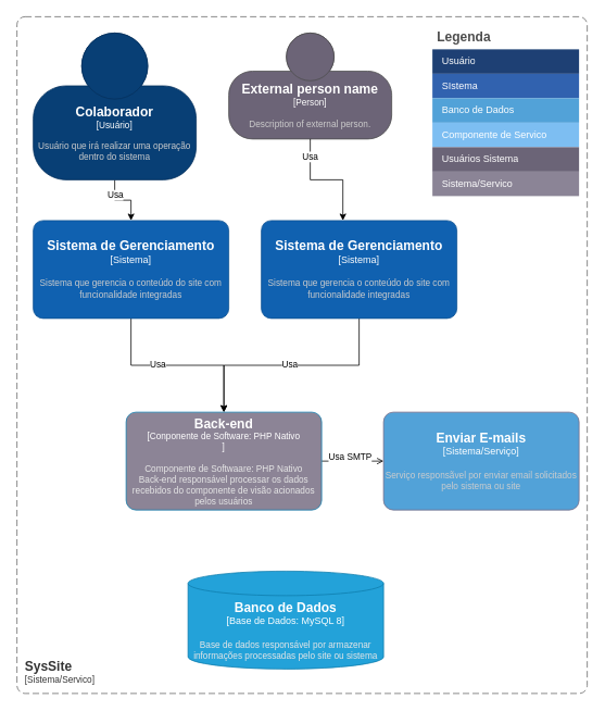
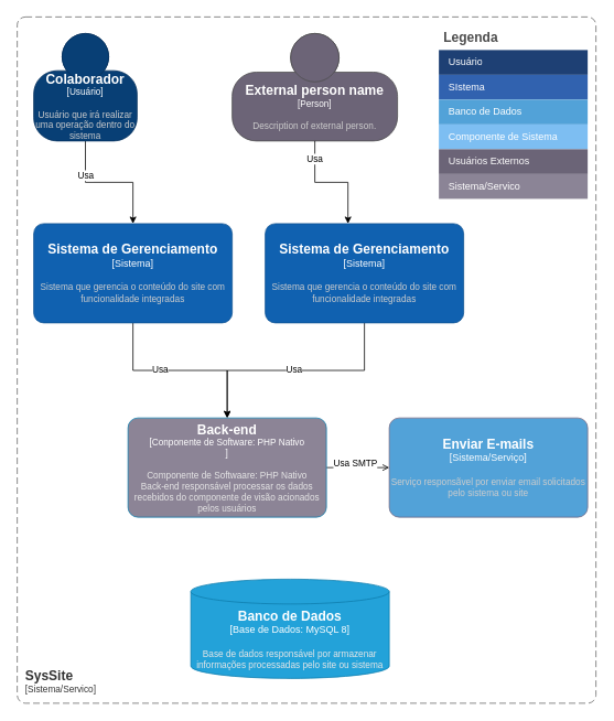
  <mxCell id="0" />
  <mxCell id="1" parent="0" />
  <mxCell id="2" value="&lt;font style=&quot;font-size: 16px&quot;&gt;&lt;b&gt;&lt;div style=&quot;text-align: left&quot;&gt;SysSite&lt;/div&gt;&lt;/b&gt;&lt;/font&gt;&lt;div style=&quot;text-align: left&quot;&gt;[Sistema/Servico]&lt;/div&gt;" style="rounded=1;fontSize=11;whiteSpace=wrap;html=1;dashed=1;arcSize=20;fillColor=none;strokeColor=#666666;fontColor=#333333;labelBackgroundColor=none;align=left;verticalAlign=bottom;labelBorderColor=none;spacingTop=0;spacing=10;dashPattern=8 4;metaEdit=1;rotatable=0;perimeter=rectanglePerimeter;noLabel=0;labelPadding=0;allowArrows=0;connectable=0;expand=0;recursiveResize=0;editable=1;pointerEvents=0;absoluteArcSize=1;points=[[0.25,0,0],[0.5,0,0],[0.75,0,0],[1,0.25,0],[1,0.5,0],[1,0.75,0],[0.75,1,0],[0.5,1,0],[0.25,1,0],[0,0.75,0],[0,0.5,0],[0,0.25,0]];" vertex="1" parent="1"><mxGeometry x="20" y="20" width="700" height="830" as="geometry" /></mxCell>
  <mxCell id="3" value="Legenda&#10;" style="shape=table;startSize=30;container=1;collapsible=0;childLayout=tableLayout;fontSize=16;align=left;verticalAlign=top;fillColor=none;strokeColor=none;fontColor=#4D4D4D;fontStyle=1;spacingLeft=6;spacing=0;resizable=0;" vertex="1" parent="1"><mxGeometry x="530" y="30" width="180" height="210" as="geometry" /></mxCell>
  <mxCell id="4" value="" style="shape=tableRow;horizontal=0;startSize=0;swimlaneHead=0;swimlaneBody=0;strokeColor=inherit;top=0;left=0;bottom=0;right=0;collapsible=0;dropTarget=0;fillColor=none;points=[[0,0.5],[1,0.5]];portConstraint=eastwest;fontSize=12;" vertex="1" parent="3"><mxGeometry y="30" width="180" height="30" as="geometry" /></mxCell>
  <mxCell id="5" value="Usuário" style="shape=partialRectangle;html=1;whiteSpace=wrap;connectable=0;strokeColor=inherit;overflow=hidden;fillColor=#1E4074;top=0;left=0;bottom=0;right=0;pointerEvents=1;fontSize=12;align=left;fontColor=#FFFFFF;gradientColor=none;spacingLeft=10;spacingRight=4;" vertex="1" parent="4"><mxGeometry width="180" height="30" as="geometry"><mxRectangle width="180" height="30" as="alternateBounds" /></mxGeometry></mxCell>
  <mxCell id="6" value="" style="shape=tableRow;horizontal=0;startSize=0;swimlaneHead=0;swimlaneBody=0;strokeColor=inherit;top=0;left=0;bottom=0;right=0;collapsible=0;dropTarget=0;fillColor=none;points=[[0,0.5],[1,0.5]];portConstraint=eastwest;fontSize=12;" vertex="1" parent="3"><mxGeometry y="60" width="180" height="30" as="geometry" /></mxCell>
  <mxCell id="7" value="SIstema" style="shape=partialRectangle;html=1;whiteSpace=wrap;connectable=0;strokeColor=inherit;overflow=hidden;fillColor=#3162AF;top=0;left=0;bottom=0;right=0;pointerEvents=1;fontSize=12;align=left;fontColor=#FFFFFF;gradientColor=none;spacingLeft=10;spacingRight=4;" vertex="1" parent="6"><mxGeometry width="180" height="30" as="geometry"><mxRectangle width="180" height="30" as="alternateBounds" /></mxGeometry></mxCell>
  <mxCell id="8" value="" style="shape=tableRow;horizontal=0;startSize=0;swimlaneHead=0;swimlaneBody=0;strokeColor=inherit;top=0;left=0;bottom=0;right=0;collapsible=0;dropTarget=0;fillColor=none;points=[[0,0.5],[1,0.5]];portConstraint=eastwest;fontSize=12;" vertex="1" parent="3"><mxGeometry y="90" width="180" height="30" as="geometry" /></mxCell>
  <mxCell id="9" value="Banco de Dados" style="shape=partialRectangle;html=1;whiteSpace=wrap;connectable=0;strokeColor=inherit;overflow=hidden;fillColor=#52a2d8;top=0;left=0;bottom=0;right=0;pointerEvents=1;fontSize=12;align=left;fontColor=#FFFFFF;gradientColor=none;spacingLeft=10;spacingRight=4;" vertex="1" parent="8"><mxGeometry width="180" height="30" as="geometry"><mxRectangle width="180" height="30" as="alternateBounds" /></mxGeometry></mxCell>
  <mxCell id="10" value="" style="shape=tableRow;horizontal=0;startSize=0;swimlaneHead=0;swimlaneBody=0;strokeColor=inherit;top=0;left=0;bottom=0;right=0;collapsible=0;dropTarget=0;fillColor=none;points=[[0,0.5],[1,0.5]];portConstraint=eastwest;fontSize=12;" vertex="1" parent="3"><mxGeometry y="120" width="180" height="30" as="geometry" /></mxCell>
- <mxCell id="11" value="Componente de Servico" style="shape=partialRectangle;html=1;whiteSpace=wrap;connectable=0;strokeColor=inherit;overflow=hidden;fillColor=#7dbef2;top=0;left=0;bottom=0;right=0;pointerEvents=1;fontSize=12;align=left;fontColor=#FFFFFF;gradientColor=none;spacingLeft=10;spacingRight=4;" vertex="1" parent="10"><mxGeometry width="180" height="30" as="geometry"><mxRectangle width="180" height="30" as="alternateBounds" /></mxGeometry></mxCell>
+ <mxCell id="11" value="Componente de Sistema" style="shape=partialRectangle;html=1;whiteSpace=wrap;connectable=0;strokeColor=inherit;overflow=hidden;fillColor=#7dbef2;top=0;left=0;bottom=0;right=0;pointerEvents=1;fontSize=12;align=left;fontColor=#FFFFFF;gradientColor=none;spacingLeft=10;spacingRight=4;" vertex="1" parent="10"><mxGeometry width="180" height="30" as="geometry"><mxRectangle width="180" height="30" as="alternateBounds" /></mxGeometry></mxCell>
  <mxCell id="12" value="" style="shape=tableRow;horizontal=0;startSize=0;swimlaneHead=0;swimlaneBody=0;strokeColor=inherit;top=0;left=0;bottom=0;right=0;collapsible=0;dropTarget=0;fillColor=none;points=[[0,0.5],[1,0.5]];portConstraint=eastwest;fontSize=12;" vertex="1" parent="3"><mxGeometry y="150" width="180" height="30" as="geometry" /></mxCell>
- <mxCell id="13" value="Usuários Sistema" style="shape=partialRectangle;html=1;whiteSpace=wrap;connectable=0;strokeColor=inherit;overflow=hidden;fillColor=#6b6477;top=0;left=0;bottom=0;right=0;pointerEvents=1;fontSize=12;align=left;fontColor=#FFFFFF;gradientColor=none;spacingLeft=10;spacingRight=4;" vertex="1" parent="12"><mxGeometry width="180" height="30" as="geometry"><mxRectangle width="180" height="30" as="alternateBounds" /></mxGeometry></mxCell>
+ <mxCell id="13" value="Usuários Externos" style="shape=partialRectangle;html=1;whiteSpace=wrap;connectable=0;strokeColor=inherit;overflow=hidden;fillColor=#6b6477;top=0;left=0;bottom=0;right=0;pointerEvents=1;fontSize=12;align=left;fontColor=#FFFFFF;gradientColor=none;spacingLeft=10;spacingRight=4;" vertex="1" parent="12"><mxGeometry width="180" height="30" as="geometry"><mxRectangle width="180" height="30" as="alternateBounds" /></mxGeometry></mxCell>
  <mxCell id="14" value="" style="shape=tableRow;horizontal=0;startSize=0;swimlaneHead=0;swimlaneBody=0;strokeColor=inherit;top=0;left=0;bottom=0;right=0;collapsible=0;dropTarget=0;fillColor=none;points=[[0,0.5],[1,0.5]];portConstraint=eastwest;fontSize=12;" vertex="1" parent="3"><mxGeometry y="180" width="180" height="30" as="geometry" /></mxCell>
  <mxCell id="15" value="Sistema/Servico" style="shape=partialRectangle;html=1;whiteSpace=wrap;connectable=0;strokeColor=inherit;overflow=hidden;fillColor=#8b8496;top=0;left=0;bottom=0;right=0;pointerEvents=1;fontSize=12;align=left;fontColor=#FFFFFF;gradientColor=none;spacingLeft=10;spacingRight=4;" vertex="1" parent="14"><mxGeometry width="180" height="30" as="geometry"><mxRectangle width="180" height="30" as="alternateBounds" /></mxGeometry></mxCell>
  <mxCell id="16" value="" style="edgeStyle=orthogonalEdgeStyle;rounded=0;orthogonalLoop=1;jettySize=auto;html=1;" edge="1" parent="1" source="18" target="22"><mxGeometry relative="1" as="geometry" /></mxCell>
  <mxCell id="17" value="Usa" style="edgeLabel;html=1;align=center;verticalAlign=middle;resizable=0;points=[];" vertex="1" connectable="0" parent="16"><mxGeometry x="-0.48" relative="1" as="geometry"><mxPoint as="offset" /></mxGeometry></mxCell>
- <mxCell id="18" value="&lt;font style=&quot;font-size: 16px&quot;&gt;&lt;b&gt;Colaborador&lt;/b&gt;&lt;/font&gt;&lt;div&gt;[Usuário]&lt;/div&gt;&lt;br&gt;&lt;div&gt;&lt;font style=&quot;font-size: 11px&quot;&gt;&lt;font color=&quot;#cccccc&quot;&gt;Usuário que irá realizar uma operação dentro do sistema&lt;/font&gt;&lt;/div&gt;" style="html=1;fontSize=11;dashed=0;whiteSpace=wrap;fillColor=#083F75;strokeColor=#06315C;fontColor=#ffffff;shape=mxgraph.c4.person2;align=center;metaEdit=1;points=[[0.5,0,0],[1,0.5,0],[1,0.75,0],[0.75,1,0],[0.5,1,0],[0.25,1,0],[0,0.75,0],[0,0.5,0]];resizable=0;" vertex="1" parent="1"><mxGeometry x="40" y="40" width="200" height="180" as="geometry" /></mxCell>
+ <mxCell id="18" value="&lt;font style=&quot;font-size: 16px&quot;&gt;&lt;b&gt;Colaborador&lt;/b&gt;&lt;/font&gt;&lt;div&gt;[Usuário]&lt;/div&gt;&lt;br&gt;&lt;div&gt;&lt;font style=&quot;font-size: 11px&quot;&gt;&lt;font color=&quot;#cccccc&quot;&gt;Usuário que irá realizar uma operação dentro do sistema&lt;/font&gt;&lt;/div&gt;" style="html=1;fontSize=11;dashed=0;whiteSpace=wrap;fillColor=#083F75;strokeColor=#06315C;fontColor=#ffffff;shape=mxgraph.c4.person2;align=center;metaEdit=1;points=[[0.5,0,0],[1,0.5,0],[1,0.75,0],[0.75,1,0],[0.5,1,0],[0.25,1,0],[0,0.75,0],[0,0.5,0]];resizable=0;" vertex="1" parent="1"><mxGeometry x="40" y="40" width="125" height="130" as="geometry" /></mxCell>
  <mxCell id="19" value="&lt;font style=&quot;font-size: 16px&quot;&gt;&lt;b&gt;External person name&lt;/b&gt;&lt;/font&gt;&lt;div&gt;[Person]&lt;/div&gt;&lt;br&gt;&lt;div&gt;&lt;font style=&quot;font-size: 11px&quot;&gt;&lt;font color=&quot;#cccccc&quot;&gt;Description of external person.&lt;/font&gt;&lt;/div&gt;" style="html=1;fontSize=11;dashed=0;whiteSpace=wrap;fillColor=#6C6477;strokeColor=#4D4D4D;fontColor=#ffffff;shape=mxgraph.c4.person2;align=center;metaEdit=1;points=[[0.5,0,0],[1,0.5,0],[1,0.75,0],[0.75,1,0],[0.5,1,0],[0.25,1,0],[0,0.75,0],[0,0.5,0]];resizable=0;" vertex="1" parent="1"><mxGeometry x="280" y="40" width="200" height="130" as="geometry" /></mxCell>
  <mxCell id="20" style="edgeStyle=orthogonalEdgeStyle;rounded=0;orthogonalLoop=1;jettySize=auto;html=1;" edge="1" parent="1" source="22" target="25"><mxGeometry relative="1" as="geometry" /></mxCell>
  <mxCell id="21" value="Usa" style="edgeLabel;html=1;align=center;verticalAlign=middle;resizable=0;points=[];" vertex="1" connectable="0" parent="20"><mxGeometry x="-0.213" y="2" relative="1" as="geometry"><mxPoint as="offset" /></mxGeometry></mxCell>
  <mxCell id="22" value="&lt;font style=&quot;font-size: 16px&quot;&gt;&lt;b&gt;Sistema de Gerenciamento&lt;/b&gt;&lt;/font&gt;&lt;div&gt;[Sistema]&lt;/div&gt;&lt;br&gt;&lt;div&gt;&lt;font style=&quot;font-size: 11px&quot;&gt;&lt;font color=&quot;#cccccc&quot;&gt;Sistema que gerencia o conteúdo do site com funcionalidade integradas&lt;/font&gt;&lt;/div&gt;" style="rounded=1;whiteSpace=wrap;html=1;labelBackgroundColor=none;fillColor=#1061B0;fontColor=#ffffff;align=center;arcSize=10;strokeColor=#0D5091;metaEdit=1;resizable=0;points=[[0.25,0,0],[0.5,0,0],[0.75,0,0],[1,0.25,0],[1,0.5,0],[1,0.75,0],[0.75,1,0],[0.5,1,0],[0.25,1,0],[0,0.75,0],[0,0.5,0],[0,0.25,0]];" vertex="1" parent="1"><mxGeometry x="40" y="270" width="240" height="120" as="geometry" /></mxCell>
  <mxCell id="23" style="edgeStyle=orthogonalEdgeStyle;rounded=0;orthogonalLoop=1;jettySize=auto;html=1;endArrow=open;" edge="1" parent="1" source="25" target="31"><mxGeometry relative="1" as="geometry" /></mxCell>
  <mxCell id="24" value="Usa SMTP" style="edgeLabel;html=1;align=center;verticalAlign=middle;resizable=0;points=[];" vertex="1" connectable="0" parent="23"><mxGeometry x="-0.097" y="6" relative="1" as="geometry"><mxPoint as="offset" /></mxGeometry></mxCell>
  <mxCell id="25" value="&lt;font style=&quot;font-size: 16px&quot;&gt;&lt;b&gt;Back-end &lt;/b&gt;&lt;/font&gt;&lt;div&gt;[Conponente de Software: PHP Nativo&#10;]&lt;/div&gt;&lt;br&gt;&lt;div&gt;&lt;font style=&quot;font-size: 11px&quot;&gt;&lt;font color=&quot;#E6E6E6&quot;&gt;Componente de Softwaare: PHP Nativo&#10;Back-end responsável processar os dados recebidos do componente de visão acionados pelos usuários &lt;/font&gt;&lt;/div&gt;" style="rounded=1;whiteSpace=wrap;html=1;fontSize=11;labelBackgroundColor=none;fillColor=#8c8496;fontColor=#ffffff;align=center;arcSize=10;strokeColor=#0E7DAD;metaEdit=1;resizable=0;points=[[0.25,0,0],[0.5,0,0],[0.75,0,0],[1,0.25,0],[1,0.5,0],[1,0.75,0],[0.75,1,0],[0.5,1,0],[0.25,1,0],[0,0.75,0],[0,0.5,0],[0,0.25,0]];" vertex="1" parent="1"><mxGeometry x="154" y="505" width="240" height="120" as="geometry" /></mxCell>
  <mxCell id="26" style="edgeStyle=orthogonalEdgeStyle;rounded=0;orthogonalLoop=1;jettySize=auto;html=1;" edge="1" parent="1" source="28" target="25"><mxGeometry relative="1" as="geometry" /></mxCell>
  <mxCell id="27" value="Usa" style="edgeLabel;html=1;align=center;verticalAlign=middle;resizable=0;points=[];" vertex="1" connectable="0" parent="26"><mxGeometry x="0.015" y="-2" relative="1" as="geometry"><mxPoint as="offset" /></mxGeometry></mxCell>
  <mxCell id="28" value="&lt;font style=&quot;font-size: 16px&quot;&gt;&lt;b&gt;Sistema de Gerenciamento&lt;/b&gt;&lt;/font&gt;&lt;div&gt;[Sistema]&lt;/div&gt;&lt;br&gt;&lt;div&gt;&lt;font style=&quot;font-size: 11px&quot;&gt;&lt;font color=&quot;#cccccc&quot;&gt;Sistema que gerencia o conteúdo do site com funcionalidade integradas&lt;/font&gt;&lt;/div&gt;" style="rounded=1;whiteSpace=wrap;html=1;labelBackgroundColor=none;fillColor=#1061B0;fontColor=#ffffff;align=center;arcSize=10;strokeColor=#0D5091;metaEdit=1;resizable=0;points=[[0.25,0,0],[0.5,0,0],[0.75,0,0],[1,0.25,0],[1,0.5,0],[1,0.75,0],[0.75,1,0],[0.5,1,0],[0.25,1,0],[0,0.75,0],[0,0.5,0],[0,0.25,0]];" vertex="1" parent="1"><mxGeometry x="320" y="270" width="240" height="120" as="geometry" /></mxCell>
  <mxCell id="29" style="edgeStyle=orthogonalEdgeStyle;rounded=0;orthogonalLoop=1;jettySize=auto;html=1;entryX=0.417;entryY=0;entryDx=0;entryDy=0;entryPerimeter=0;" edge="1" parent="1" source="19" target="28"><mxGeometry relative="1" as="geometry" /></mxCell>
  <mxCell id="30" value="Usa" style="edgeLabel;html=1;align=center;verticalAlign=middle;resizable=0;points=[];" vertex="1" connectable="0" parent="29"><mxGeometry x="-0.707" y="-1" relative="1" as="geometry"><mxPoint as="offset" /></mxGeometry></mxCell>
  <mxCell id="31" value="&lt;font style=&quot;font-size: 16px&quot;&gt;&lt;b&gt;Enviar E-mails&lt;/b&gt;&lt;/font&gt;&lt;div&gt;[Sistema/Serviço]&lt;/div&gt;&lt;br&gt;&lt;div&gt;&lt;font style=&quot;font-size: 11px&quot;&gt;&lt;font color=&quot;#cccccc&quot;&gt;Serviço responsãvel por enviar email solicitados pelo sistema ou site&#10;&lt;/font&gt;&lt;/div&gt;" style="rounded=1;whiteSpace=wrap;html=1;labelBackgroundColor=none;fillColor=#52a2d8;fontColor=#ffffff;align=center;arcSize=10;strokeColor=#736782;metaEdit=1;resizable=0;points=[[0.25,0,0],[0.5,0,0],[0.75,0,0],[1,0.25,0],[1,0.5,0],[1,0.75,0],[0.75,1,0],[0.5,1,0],[0.25,1,0],[0,0.75,0],[0,0.5,0],[0,0.25,0]];" vertex="1" parent="1"><mxGeometry x="470" y="505" width="240" height="120" as="geometry" /></mxCell>
  <mxCell id="32" value="&lt;font style=&quot;font-size: 16px&quot;&gt;&lt;b&gt;Banco de Dados&lt;/b&gt;&lt;/font&gt;&lt;div&gt;[Base de Dados:&amp;nbsp;MySQL 8]&lt;/div&gt;&lt;br&gt;&lt;div&gt;&lt;font style=&quot;font-size: 11px&quot;&gt;&lt;font color=&quot;#E6E6E6&quot;&gt;Base de dados responsável por armazenar informações processadas pelo site ou sistema&lt;/font&gt;&lt;/div&gt;" style="shape=cylinder3;size=15;whiteSpace=wrap;html=1;boundedLbl=1;rounded=0;labelBackgroundColor=none;fillColor=#23A2D9;fontSize=12;fontColor=#ffffff;align=center;strokeColor=#0E7DAD;metaEdit=1;points=[[0.5,0,0],[1,0.25,0],[1,0.5,0],[1,0.75,0],[0.5,1,0],[0,0.75,0],[0,0.5,0],[0,0.25,0]];resizable=0;" vertex="1" parent="1"><mxGeometry x="230" y="700" width="240" height="120" as="geometry" /></mxCell>
